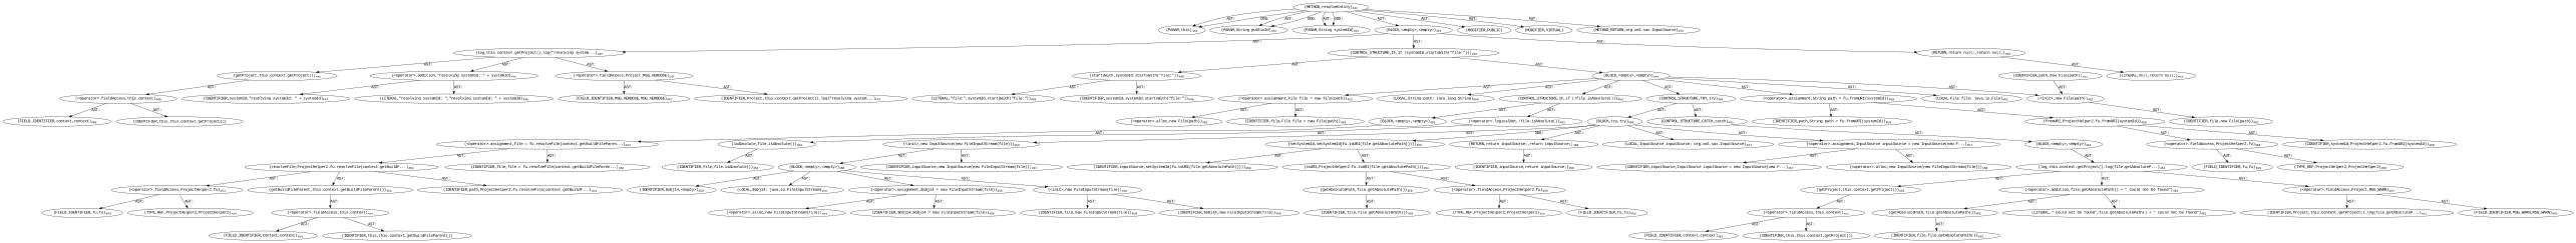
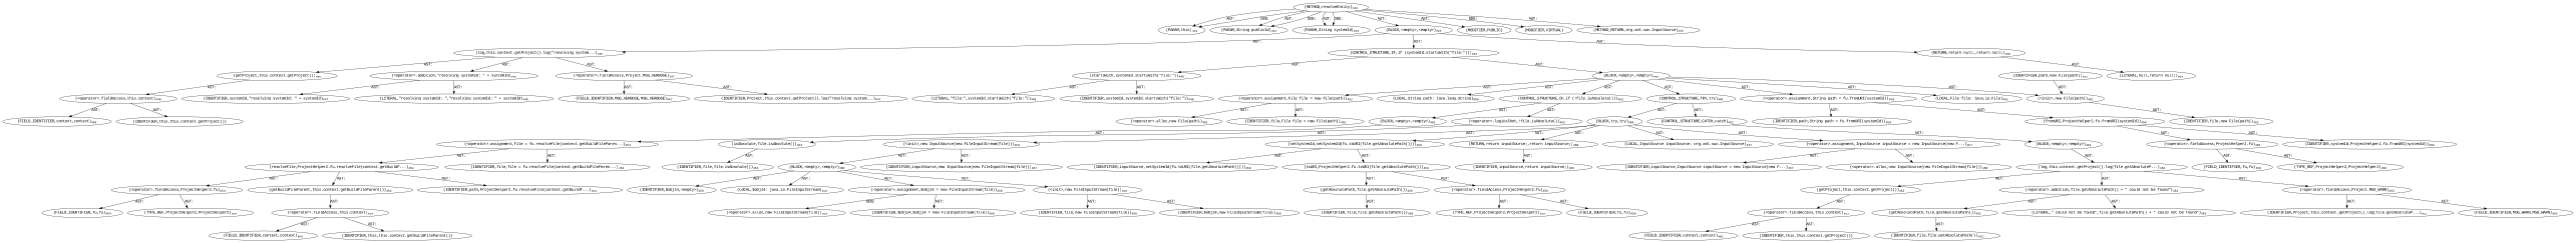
  digraph {
    fontname="Liberation Mono"
    node [fontname="Liberation Mono"]
    edge [fontname="Liberation Mono"]
    n1 [label=<(METHOD,resolveEntity)<SUB>443</SUB>>]
    n2 [label=<(PARAM,this)<SUB>443</SUB>>]
    n3 [label=<(PARAM,String publicId)<SUB>443</SUB>>]
    n4 [label=<(PARAM,String systemId)<SUB>444</SUB>>]
    n5 [label=<(BLOCK,&lt;empty&gt;,&lt;empty&gt;)<SUB>444</SUB>>]
    n6 [label=<(MODIFIER,PUBLIC)>]
    n7 [label=<(MODIFIER,VIRTUAL)>]
    n8 [label=<(METHOD_RETURN,org.xml.sax.InputSource)<SUB>443</SUB>>]
    n9 [label=<(log,this.context.getProject().log(&quot;resolving system...)<SUB>446</SUB>>]
    n10 [label=<(CONTROL_STRUCTURE,IF,if (systemId.startsWith(&quot;file:&quot;)))<SUB>449</SUB>>]
    n11 [label=<(RETURN,return null;,return null;)<SUB>468</SUB>>]
    n12 [label=<(getProject,this.context.getProject())<SUB>446</SUB>>]
    n13 [label=<(&lt;operator&gt;.addition,&quot;resolving systemId: &quot; + systemId)<SUB>446</SUB>>]
    n14 [label=<(&lt;operator&gt;.fieldAccess,Project.MSG_VERBOSE)<SUB>147</SUB>>]
    n15 [label=<(startsWith,systemId.startsWith(&quot;file:&quot;))<SUB>449</SUB>>]
    n16 [label=<(BLOCK,&lt;empty&gt;,&lt;empty&gt;)<SUB>449</SUB>>]
    n17 [label=<(LITERAL,null,return null;)<SUB>468</SUB>>]
    n18 [label=<(&lt;operator&gt;.fieldAccess,this.context)<SUB>446</SUB>>]
    n19 [label=<(LITERAL,&quot;resolving systemId: &quot;,&quot;resolving systemId: &quot; + systemId)<SUB>446</SUB>>]
    n20 [label=<(IDENTIFIER,systemId,&quot;resolving systemId: &quot; + systemId)<SUB>447</SUB>>]
    n21 [label=<(IDENTIFIER,Project,this.context.getProject().log(&quot;resolving system...)<SUB>447</SUB>>]
    n22 [label=<(FIELD_IDENTIFIER,MSG_VERBOSE,MSG_VERBOSE)<SUB>447</SUB>>]
    n23 [label=<(IDENTIFIER,this,this.context.getProject())>]
    n24 [label=<(FIELD_IDENTIFIER,context,context)<SUB>446</SUB>>]
    n25 [label=<(IDENTIFIER,systemId,systemId.startsWith(&quot;file:&quot;))<SUB>449</SUB>>]
    n26 [label=<(LITERAL,&quot;file:&quot;,systemId.startsWith(&quot;file:&quot;))<SUB>449</SUB>>]
    n27 [label=<(LOCAL,String path: java.lang.String)<SUB>850</SUB>>]
    n28 [label=<(&lt;operator&gt;.assignment,String path = fu.fromURI(systemId))<SUB>450</SUB>>]
    n29 [label=<(LOCAL,File file: java.io.File)<SUB>452</SUB>>]
    n30 [label=<(&lt;operator&gt;.assignment,File file = new File(path))<SUB>452</SUB>>]
    n31 [label=<(&lt;init&gt;,new File(path))<SUB>452</SUB>>]
    n32 [label=<(CONTROL_STRUCTURE,IF,if (!file.isAbsolute()))<SUB>453</SUB>>]
    n33 [label=<(CONTROL_STRUCTURE,TRY,try)<SUB>456</SUB>>]
    n34 [label=<(IDENTIFIER,path,String path = fu.fromURI(systemId))<SUB>450</SUB>>]
    n35 [label=<(fromURI,ProjectHelper2.fu.fromURI(systemId))<SUB>450</SUB>>]
    n36 [label=<(IDENTIFIER,file,File file = new File(path))<SUB>452</SUB>>]
    n37 [label=<(&lt;operator&gt;.alloc,new File(path))<SUB>452</SUB>>]
    n38 [label=<(IDENTIFIER,file,new File(path))<SUB>452</SUB>>]
    n39 [label=<(&lt;operator&gt;.logicalNot,!file.isAbsolute())<SUB>453</SUB>>]
    n40 [label=<(BLOCK,&lt;empty&gt;,&lt;empty&gt;)<SUB>453</SUB>>]
    n41 [label=<(BLOCK,try,try)<SUB>456</SUB>>]
    n42 [label=<(CONTROL_STRUCTURE,CATCH,catch)<SUB>461</SUB>>]
    n43 [label=<(&lt;operator&gt;.fieldAccess,ProjectHelper2.fu)<SUB>450</SUB>>]
    n44 [label=<(IDENTIFIER,systemId,ProjectHelper2.fu.fromURI(systemId))<SUB>450</SUB>>]
    n45 [label=<(TYPE_REF,ProjectHelper2,ProjectHelper2)<SUB>450</SUB>>]
    n46 [label=<(FIELD_IDENTIFIER,fu,fu)<SUB>450</SUB>>]
    n47 [label=<(IDENTIFIER,path,new File(path))<SUB>452</SUB>>]
    n48 [label=<(isAbsolute,file.isAbsolute())<SUB>453</SUB>>]
    n49 [label=<(&lt;operator&gt;.assignment,file = fu.resolveFile(context.getBuildFileParen...)<SUB>454</SUB>>]
    n50 [label=<(IDENTIFIER,file,file.isAbsolute())<SUB>453</SUB>>]
    n51 [label=<(IDENTIFIER,file,file = fu.resolveFile(context.getBuildFileParen...)<SUB>454</SUB>>]
    n52 [label=<(resolveFile,ProjectHelper2.fu.resolveFile(context.getBuildF...)<SUB>454</SUB>>]
    n53 [label=<(&lt;operator&gt;.fieldAccess,ProjectHelper2.fu)<SUB>454</SUB>>]
    n54 [label=<(getBuildFileParent,this.context.getBuildFileParent())<SUB>454</SUB>>]
    n55 [label=<(IDENTIFIER,path,ProjectHelper2.fu.resolveFile(context.getBuildF...)<SUB>454</SUB>>]
    n56 [label=<(TYPE_REF,ProjectHelper2,ProjectHelper2)<SUB>454</SUB>>]
    n57 [label=<(FIELD_IDENTIFIER,fu,fu)<SUB>454</SUB>>]
    n58 [label=<(&lt;operator&gt;.fieldAccess,this.context)<SUB>454</SUB>>]
    n59 [label=<(IDENTIFIER,this,this.context.getBuildFileParent())>]
    n60 [label=<(FIELD_IDENTIFIER,context,context)<SUB>454</SUB>>]
    n61 [label=<(LOCAL,InputSource inputSource: org.xml.sax.InputSource)<SUB>457</SUB>>]
    n62 [label=<(&lt;operator&gt;.assignment,InputSource inputSource = new InputSource(new F...)<SUB>457</SUB>>]
    n63 [label=<(&lt;init&gt;,new InputSource(new FileInputStream(file)))<SUB>458</SUB>>]
    n64 [label=<(setSystemId,setSystemId(fu.toURI(file.getAbsolutePath())))<SUB>459</SUB>>]
    n65 [label=<(RETURN,return inputSource;,return inputSource;)<SUB>460</SUB>>]
    n66 [label=<(BLOCK,&lt;empty&gt;,&lt;empty&gt;)<SUB>461</SUB>>]
    n67 [label=<(IDENTIFIER,inputSource,InputSource inputSource = new InputSource(new F...)<SUB>457</SUB>>]
    n68 [label=<(&lt;operator&gt;.alloc,new InputSource(new FileInputStream(file)))<SUB>458</SUB>>]
    n69 [label=<(IDENTIFIER,inputSource,new InputSource(new FileInputStream(file)))<SUB>457</SUB>>]
    n70 [label=<(BLOCK,&lt;empty&gt;,&lt;empty&gt;)<SUB>458</SUB>>]
    n71 [label=<(IDENTIFIER,inputSource,setSystemId(fu.toURI(file.getAbsolutePath())))<SUB>459</SUB>>]
    n72 [label=<(toURI,ProjectHelper2.fu.toURI(file.getAbsolutePath()))<SUB>459</SUB>>]
    n73 [label=<(IDENTIFIER,inputSource,return inputSource;)<SUB>460</SUB>>]
    n74 [label=<(LOCAL,$obj14: java.io.FileInputStream)<SUB>458</SUB>>]
    n75 [label=<(&lt;operator&gt;.assignment,$obj14 = new FileInputStream(file))<SUB>458</SUB>>]
    n76 [label=<(&lt;init&gt;,new FileInputStream(file))<SUB>458</SUB>>]
    n77 [label=<(IDENTIFIER,$obj14,&lt;empty&gt;)<SUB>458</SUB>>]
    n78 [label=<(IDENTIFIER,$obj14,$obj14 = new FileInputStream(file))<SUB>458</SUB>>]
    n79 [label=<(&lt;operator&gt;.alloc,new FileInputStream(file))<SUB>458</SUB>>]
    n80 [label=<(IDENTIFIER,$obj14,new FileInputStream(file))<SUB>458</SUB>>]
    n81 [label=<(IDENTIFIER,file,new FileInputStream(file))<SUB>458</SUB>>]
    n82 [label=<(&lt;operator&gt;.fieldAccess,ProjectHelper2.fu)<SUB>459</SUB>>]
    n83 [label=<(getAbsolutePath,file.getAbsolutePath())<SUB>459</SUB>>]
    n84 [label=<(TYPE_REF,ProjectHelper2,ProjectHelper2)<SUB>459</SUB>>]
    n85 [label=<(FIELD_IDENTIFIER,fu,fu)<SUB>459</SUB>>]
    n86 [label=<(IDENTIFIER,file,file.getAbsolutePath())<SUB>459</SUB>>]
    n87 [label=<(log,this.context.getProject().log(file.getAbsoluteP...)<SUB>462</SUB>>]
    n88 [label=<(getProject,this.context.getProject())<SUB>462</SUB>>]
    n89 [label=<(&lt;operator&gt;.addition,file.getAbsolutePath() + &quot; could not be found&quot;)<SUB>462</SUB>>]
    n90 [label=<(&lt;operator&gt;.fieldAccess,Project.MSG_WARN)<SUB>463</SUB>>]
    n91 [label=<(&lt;operator&gt;.fieldAccess,this.context)<SUB>462</SUB>>]
    n92 [label=<(getAbsolutePath,file.getAbsolutePath())<SUB>462</SUB>>]
    n93 [label=<(LITERAL,&quot; could not be found&quot;,file.getAbsolutePath() + &quot; could not be found&quot;)<SUB>463</SUB>>]
    n94 [label=<(IDENTIFIER,Project,this.context.getProject().log(file.getAbsoluteP...)<SUB>463</SUB>>]
    n95 [label=<(FIELD_IDENTIFIER,MSG_WARN,MSG_WARN)<SUB>463</SUB>>]
    n96 [label=<(IDENTIFIER,this,this.context.getProject())>]
    n97 [label=<(FIELD_IDENTIFIER,context,context)<SUB>462</SUB>>]
    n98 [label=<(IDENTIFIER,file,file.getAbsolutePath())<SUB>462</SUB>>]
    n1 -> n2 [label="AST: "]
    n1 -> n2 [label="DDG: "]
    n1 -> n3 [label="AST: "]
    n1 -> n3 [label="DDG: "]
    n1 -> n4 [label="AST: "]
    n1 -> n4 [label="DDG: "]
    n1 -> n5 [label="AST: "]
    n1 -> n6 [label="AST: "]
-   n1 -> n7 [label="AST: "]
+   n1 -> n7 [label="DDG: "]
    n1 -> n8 [label="AST: "]
    n5 -> n9 [label="AST: "]
    n5 -> n10 [label="AST: "]
    n5 -> n11 [label="AST: "]
    n9 -> n12 [label="AST: "]
    n9 -> n13 [label="AST: "]
    n9 -> n14 [label="AST: "]
    n10 -> n15 [label="AST: "]
    n10 -> n16 [label="AST: "]
    n11 -> n17 [label="AST: "]
    n12 -> n18 [label="AST: "]
    n13 -> n19 [label="AST: "]
    n13 -> n20 [label="AST: "]
    n14 -> n21 [label="AST: "]
    n14 -> n22 [label="AST: "]
    n15 -> n25 [label="AST: "]
    n15 -> n26 [label="AST: "]
    n16 -> n27 [label="AST: "]
    n16 -> n28 [label="AST: "]
    n16 -> n29 [label="AST: "]
    n16 -> n30 [label="AST: "]
    n16 -> n31 [label="AST: "]
    n16 -> n32 [label="AST: "]
    n16 -> n33 [label="AST: "]
    n18 -> n23 [label="AST: "]
    n18 -> n24 [label="AST: "]
    n28 -> n34 [label="AST: "]
    n28 -> n35 [label="AST: "]
    n30 -> n36 [label="AST: "]
    n30 -> n37 [label="AST: "]
    n31 -> n38 [label="AST: "]
    n32 -> n39 [label="AST: "]
    n32 -> n40 [label="AST: "]
    n33 -> n41 [label="AST: "]
    n33 -> n42 [label="AST: "]
    n35 -> n43 [label="AST: "]
    n35 -> n44 [label="AST: "]
    n39 -> n48 [label="AST: "]
    n40 -> n49 [label="AST: "]
    n41 -> n61 [label="AST: "]
    n41 -> n62 [label="AST: "]
    n41 -> n63 [label="AST: "]
-   n41 -> n64 [label="DDG: "]
+   n41 -> n64 [label="AST: "]
    n41 -> n65 [label="AST: "]
    n42 -> n66 [label="AST: "]
    n43 -> n45 [label="AST: "]
    n43 -> n46 [label="AST: "]
    n47 -> n31 [label="AST: "]
    n48 -> n50 [label="AST: "]
    n49 -> n51 [label="AST: "]
    n49 -> n52 [label="AST: "]
    n52 -> n53 [label="AST: "]
    n52 -> n54 [label="AST: "]
    n52 -> n55 [label="AST: "]
    n53 -> n56 [label="AST: "]
    n53 -> n57 [label="AST: "]
    n54 -> n58 [label="AST: "]
    n58 -> n59 [label="AST: "]
    n58 -> n60 [label="AST: "]
    n62 -> n67 [label="AST: "]
    n62 -> n68 [label="AST: "]
    n63 -> n69 [label="AST: "]
    n63 -> n70 [label="AST: "]
    n64 -> n71 [label="AST: "]
    n64 -> n72 [label="AST: "]
    n65 -> n73 [label="AST: "]
    n66 -> n87 [label="AST: "]
    n70 -> n74 [label="AST: "]
    n70 -> n75 [label="AST: "]
    n70 -> n76 [label="AST: "]
    n70 -> n77 [label="AST: "]
    n72 -> n82 [label="AST: "]
    n72 -> n83 [label="AST: "]
    n75 -> n78 [label="AST: "]
-   n75 -> n79 [label="AST: "]
+   n75 -> n79 [label="DDG: "]
    n76 -> n80 [label="AST: "]
    n76 -> n81 [label="AST: "]
    n82 -> n84 [label="AST: "]
    n82 -> n85 [label="AST: "]
    n83 -> n86 [label="AST: "]
    n87 -> n88 [label="AST: "]
    n87 -> n89 [label="AST: "]
    n87 -> n90 [label="AST: "]
    n88 -> n91 [label="AST: "]
    n89 -> n92 [label="AST: "]
    n89 -> n93 [label="AST: "]
    n90 -> n94 [label="AST: "]
    n90 -> n95 [label="AST: "]
    n91 -> n96 [label="AST: "]
    n91 -> n97 [label="AST: "]
    n92 -> n98 [label="AST: "]
  }
